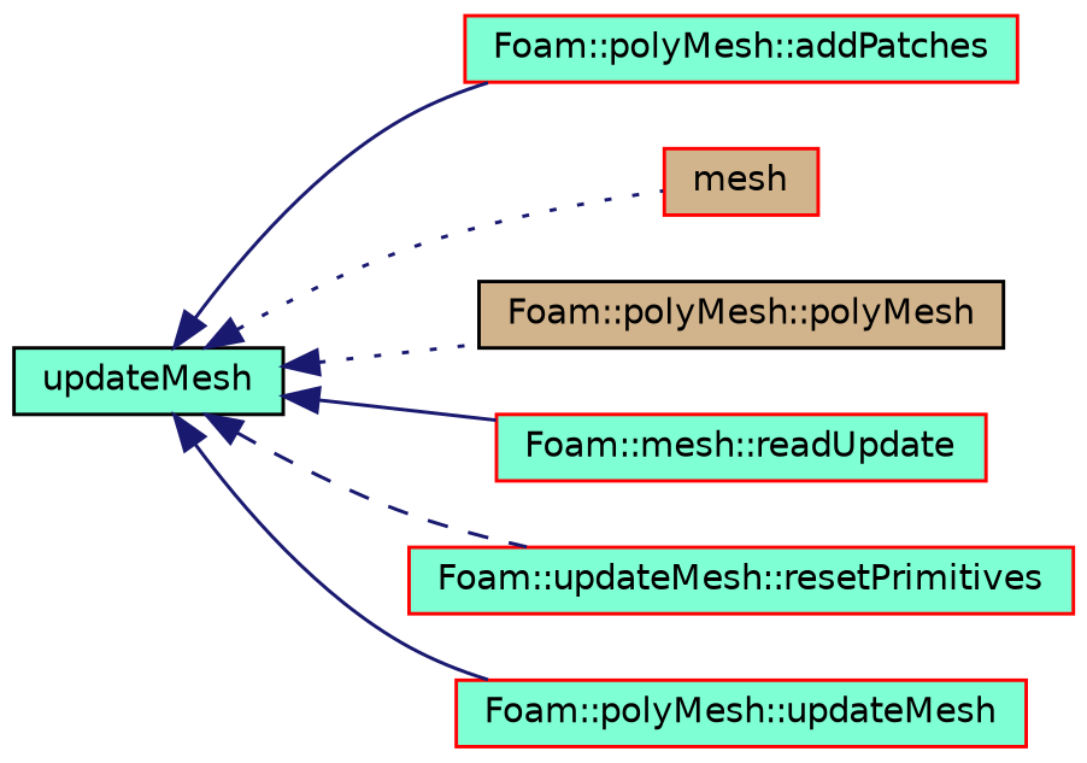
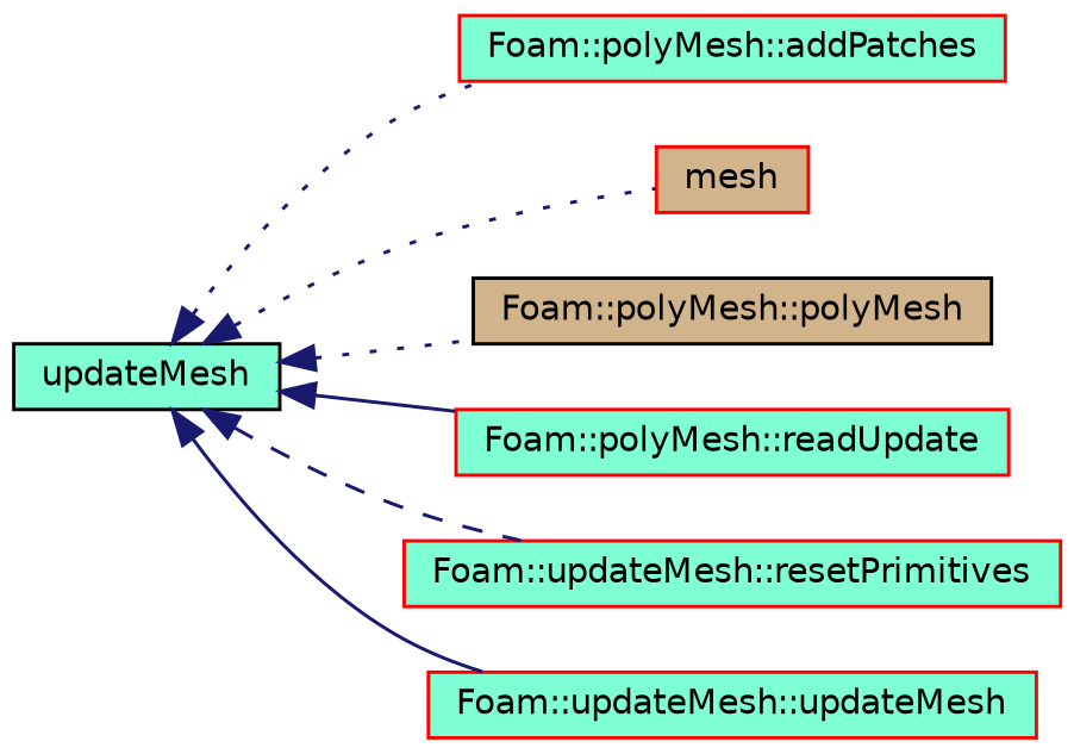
  digraph {
    rankdir=LR
    node [color=red fillcolor=aquamarine fontname=Helvetica fontsize=10 shape=record style=filled]
    edge [color=midnightblue dir=back fontname=Helvetica fontsize=10 labelfontname=Helvetica labelfontsize=10 style=dotted]
    n1 [color=black fontcolor=black height=0.2 label=updateMesh width=0.4]
    n2 [height=0.2 label="Foam::polyMesh::addPatches" width=0.4]
    n3 [fillcolor=tan height=0.2 label=mesh width=0.4]
    n4 [color=black fillcolor=tan height=0.2 label="Foam::polyMesh::polyMesh" width=0.4]
-   n5 [height=0.2 label="Foam::mesh::readUpdate" width=0.4]
+   n5 [height=0.2 label="Foam::polyMesh::readUpdate" width=0.4]
    n6 [height=0.2 label="Foam::updateMesh::resetPrimitives" width=0.4]
-   n7 [height=0.2 label="Foam::polyMesh::updateMesh" width=0.4]
-   n1 -> n2 [style=solid]
+   n7 [height=0.2 label="Foam::updateMesh::updateMesh" width=0.4]
+   n1 -> n2
    n1 -> n3
    n1 -> n4
    n1 -> n5 [style=solid]
    n1 -> n6 [style=dashed]
    n1 -> n7 [style=solid]
  }
